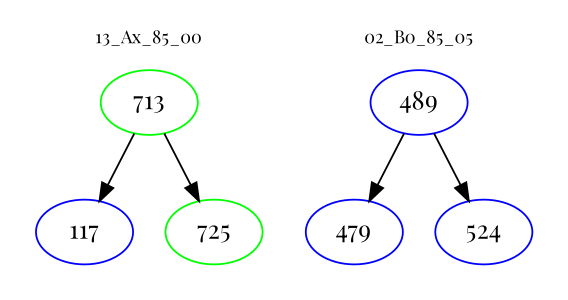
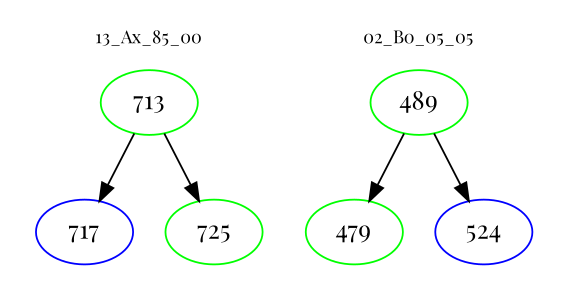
  digraph {
    fontname="Playfair Display"
    node [color=green fontname="Playfair Display"]
    edge [color=black fontname="Playfair Display"]
    n1 [label=713]
-   n2 [color=blue label=117]
+   n2 [color=blue label=717]
    n3 [label=725]
-   n4 [color=blue label=489]
-   n5 [color=blue label=479]
+   n4 [label=489]
+   n5 [label=479]
    n6 [color=blue label=524]
    subgraph cluster_1 {
      color=white
      fontsize=10
      label="13_Ax_85_00"
      n1
      n2
      n3
    }
    subgraph cluster_2 {
      color=white
      fontsize=10
-     label="02_B0_85_05"
+     label="02_B0_05_05"
      n4
      n5
      n6
    }
    n1 -> n2
    n1 -> n3
    n4 -> n5
    n4 -> n6
  }
